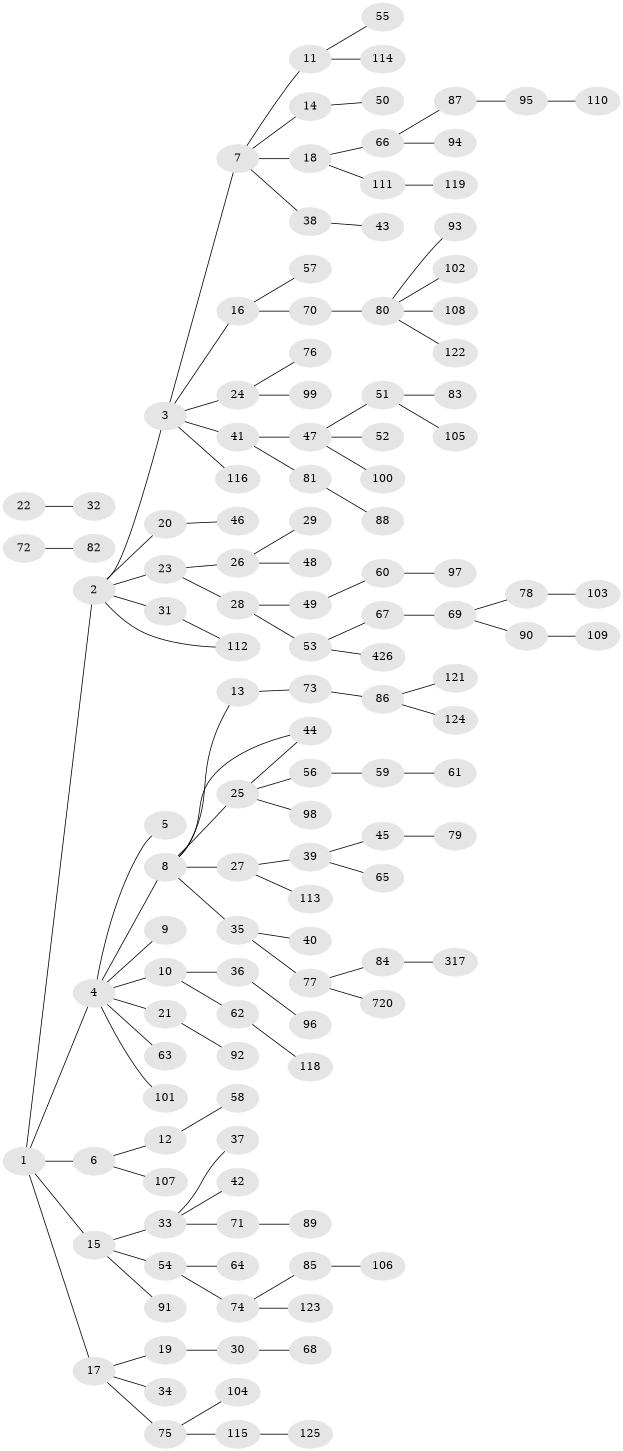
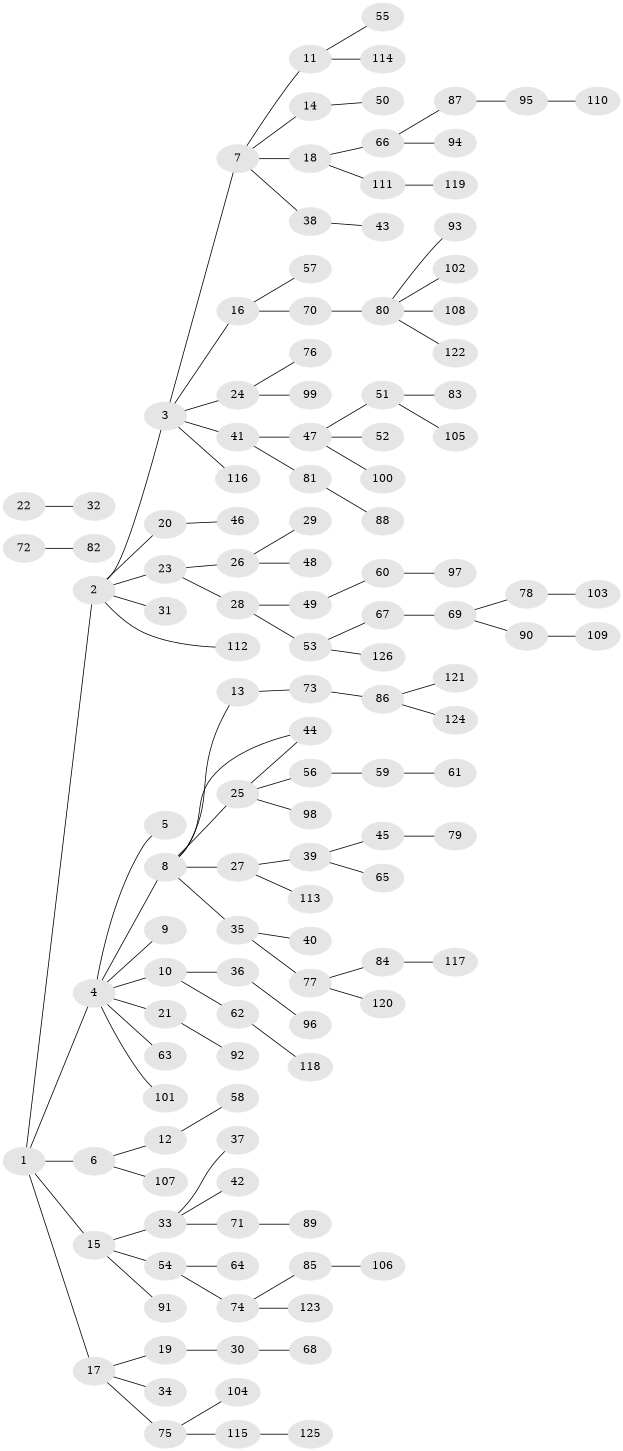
  graph {
    rankdir=LR
    node [color=gray90 style=filled]
    1
    2
    4
    6
    15
    17
    3
    20
    23
    31
    112
    5
    8
    9
    10
    21
    63
    101
    12
    107
    33
    54
    91
    19
    34
    75
    7
    16
    24
    41
    116
    46
    26
    28
    72
    82
    11
    14
    18
    38
    57
    70
    76
    99
    47
    81
    13
    25
    27
    35
    44
    36
    62
    92
    58
    55
    114
    50
    66
    111
    43
    73
    22
    32
    56
    98
    39
    113
    40
    77
    96
    118
    86
    37
    42
    71
    64
    74
    80
    30
    104
    115
    87
    94
    119
    68
    29
    48
    49
    53
    59
    45
    65
    60
    67
-   126 [label=426]
+   126
    89
    84
-   120 [label=720]
+   120
    79
    51
    52
    100
    88
    83
    105
    97
    69
    85
    123
    61
    95
    78
    90
    103
    109
    93
    102
    108
    122
    121
    124
    106
    125
-   117 [label=317]
+   117
    110
    1 -- 2
    1 -- 4
    1 -- 6
    1 -- 15
    1 -- 17
    2 -- 3
    2 -- 20
    2 -- 23
    2 -- 31
    2 -- 112
    4 -- 5
    4 -- 8
    4 -- 9
    4 -- 10
    4 -- 21
    4 -- 63
    4 -- 101
    6 -- 12
    6 -- 107
    15 -- 33
    15 -- 54
    15 -- 91
    17 -- 19
    17 -- 34
    17 -- 75
    3 -- 7
    3 -- 16
    3 -- 24
    3 -- 41
    3 -- 116
    20 -- 46
    23 -- 26
    23 -- 28
-   31 -- 112
    8 -- 13
    8 -- 25
    8 -- 27
    8 -- 35
    8 -- 44
    10 -- 36
    10 -- 62
    21 -- 92
    12 -- 58
    33 -- 37
    33 -- 42
    33 -- 71
    54 -- 64
    54 -- 74
    19 -- 30
    75 -- 104
    75 -- 115
    7 -- 11
    7 -- 14
    7 -- 18
    7 -- 38
    16 -- 57
    16 -- 70
    24 -- 76
    24 -- 99
    41 -- 47
    41 -- 81
    26 -- 29
    26 -- 48
    28 -- 49
    28 -- 53
    72 -- 82
    11 -- 55
    11 -- 114
    14 -- 50
    18 -- 66
    18 -- 111
    38 -- 43
    70 -- 80
    47 -- 51
    47 -- 52
    47 -- 100
    81 -- 88
    13 -- 73
    25 -- 44
    25 -- 56
    25 -- 98
    27 -- 39
    27 -- 113
    35 -- 40
    35 -- 77
    36 -- 96
    62 -- 118
    66 -- 87
    66 -- 94
    111 -- 119
    73 -- 86
    22 -- 32
    56 -- 59
    39 -- 45
    39 -- 65
    77 -- 84
    77 -- 120
    86 -- 121
    86 -- 124
    71 -- 89
    74 -- 85
    74 -- 123
    80 -- 93
    80 -- 102
    80 -- 108
    80 -- 122
    30 -- 68
    115 -- 125
    87 -- 95
    49 -- 60
    53 -- 67
    53 -- 126
    59 -- 61
    45 -- 79
    60 -- 97
    67 -- 69
    84 -- 117
    51 -- 83
    51 -- 105
    69 -- 78
    69 -- 90
    85 -- 106
    95 -- 110
    78 -- 103
    90 -- 109
  }
